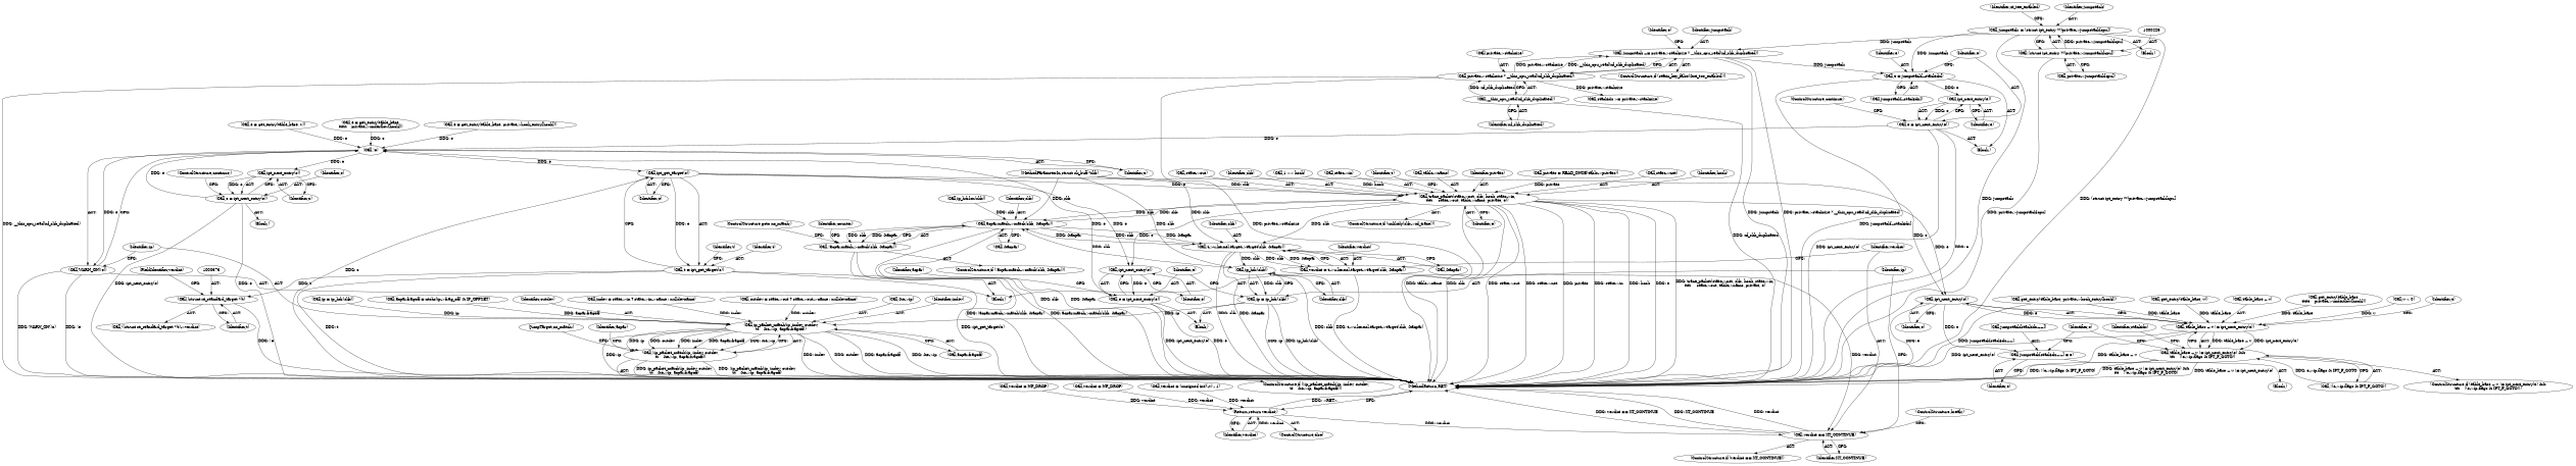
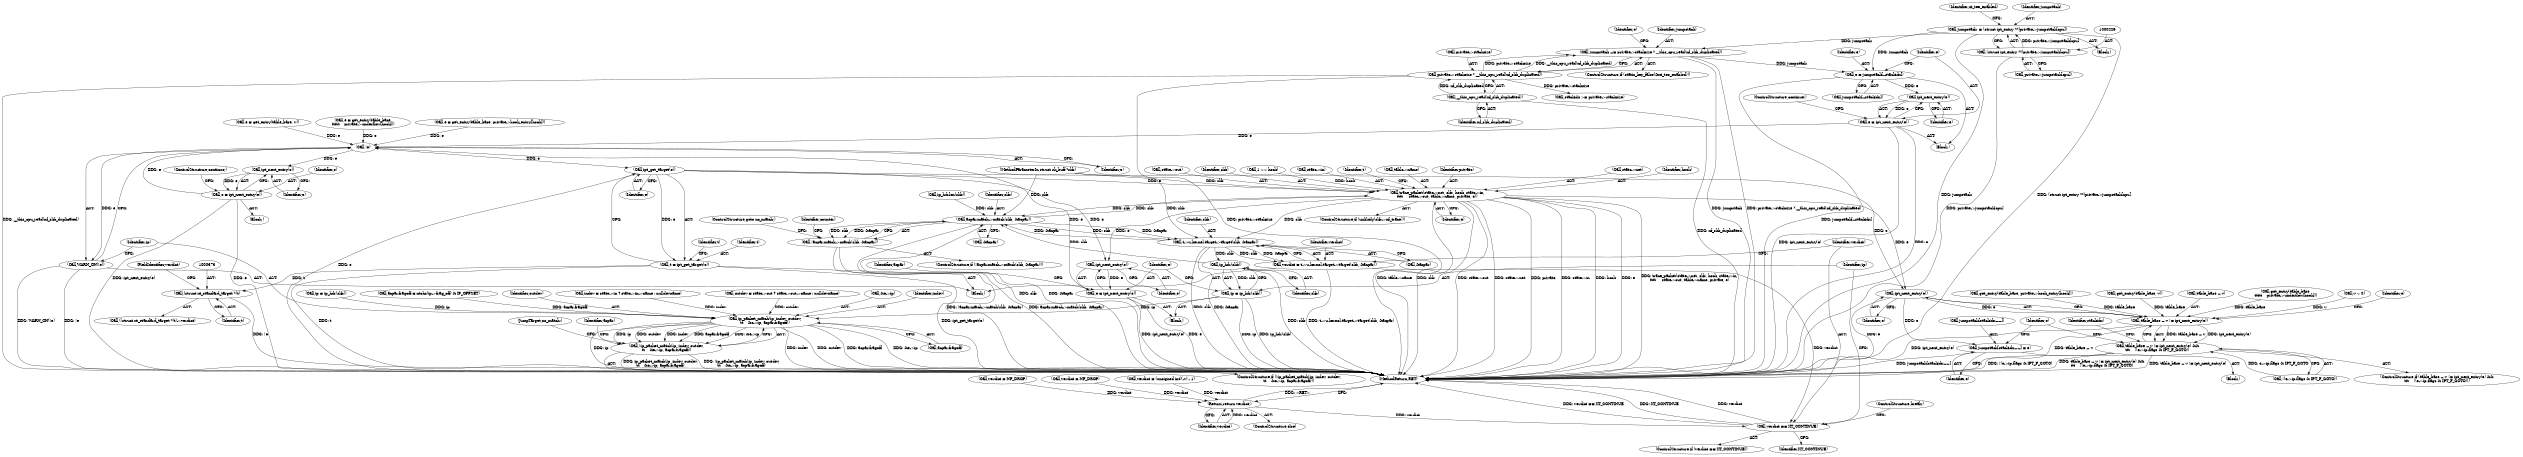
  digraph {
    n1 [label="(Call,e = jumpstack[--stackidx])"]
    n2 [label="(Call,ipt_next_entry(e))"]
    n3 [label="(Call,jumpstack[--stackidx])"]
    n4 [label="(Block,)"]
    n5 [label="(MethodReturn,RET)"]
    n6 [label="(Call,e = ipt_next_entry(e))"]
    n7 [label="(Identifier,e)"]
    n8 [label="(Return,return verdict;)"]
    n9 [label="(Call,jumpstack += private->stacksize * __this_cpu_read(nf_skb_duplicated))"]
    n10 [label="(Call,private->stacksize * __this_cpu_read(nf_skb_duplicated))"]
    n11 [label="(ControlStructure,if (static_key_false(&xt_tee_enabled)))"]
    n12 [label="(Call,__this_cpu_read(nf_skb_duplicated))"]
    n13 [label="(Call,stackidx >= private->stacksize)"]
    n14 [label="(Identifier,nf_skb_duplicated)"]
    n15 [label="(Call,jumpstack  = (struct ipt_entry **)private->jumpstack[cpu])"]
    n16 [label="(Call,(struct ipt_entry **)private->jumpstack[cpu])"]
    n17 [label="(Block,)"]
    n18 [label="(Call,private->jumpstack[cpu])"]
    n19 [label="(Call,!e)"]
    n20 [label="(Call,WARN_ON(!e))"]
    n21 [label="(Call,ipt_next_entry(e))"]
    n22 [label="(Call,ipt_get_target(e))"]
    n23 [label="(Identifier,e)"]
    n24 [label="(Block,)"]
    n25 [label="(Call,e = ipt_next_entry(e))"]
    n26 [label="(Identifier,e)"]
    n27 [label="(Call,t = ipt_get_target(e))"]
    n28 [label="(Call,trace_packet(state->net, skb, hook, state->in,\n\t\t\t\t     state->out, table->name, private, e))"]
    n29 [label="(Call,ipt_next_entry(e))"]
    n30 [label="(Call,ipt_next_entry(e))"]
    n31 [label="(Identifier,e)"]
    n32 [label="(Block,)"]
    n33 [label="(Call,(struct xt_standard_target *)t)"]
    n34 [label="(Call,acpar.match->match(skb, &acpar))"]
    n35 [label="(Call,t->u.kernel.target->target(skb, &acpar))"]
    n36 [label="(Identifier,e)"]
    n37 [label="(ControlStructure,if (unlikely(skb->nf_trace)))"]
    n38 [label="(Call,table_base + v != ipt_next_entry(e))"]
    n39 [label="(Call,jumpstack[stackidx++] = e)"]
    n40 [label="(Identifier,e)"]
    n41 [label="(Call,e = ipt_next_entry(e))"]
    n42 [label="(Identifier,e)"]
    n43 [label="(Call,((struct xt_standard_target *)t)->verdict)"]
    n44 [label="(Identifier,t)"]
    n45 [label="(Call,!acpar.match->match(skb, &acpar))"]
    n46 [label="(Call,&acpar)"]
    n47 [label="(Call,verdict = t->u.kernel.target->target(skb, &acpar))"]
    n48 [label="(Call,ip_hdr(skb))"]
    n49 [label="(Call,&acpar)"]
    n50 [label="(ControlStructure,if (!acpar.match->match(skb, &acpar)))"]
    n51 [label="(Call,verdict == XT_CONTINUE)"]
    n52 [label="(Call,ip = ip_hdr(skb))"]
    n53 [label="(Identifier,skb)"]
    n54 [label="(ControlStructure,if (verdict == XT_CONTINUE))"]
    n55 [label="(Identifier,XT_CONTINUE)"]
    n56 [label="(Identifier,verdict)"]
    n57 [label="(ControlStructure,else)"]
    n58 [label="(Call,ip_packet_match(ip, indev, outdev,\n\t\t    &e->ip, acpar.fragoff))"]
    n59 [label="(Block,)"]
    n60 [label="(Call,!ip_packet_match(ip, indev, outdev,\n\t\t    &e->ip, acpar.fragoff))"]
    n61 [label="(Call,acpar.fragoff)"]
    n62 [label="(ControlStructure,if (!ip_packet_match(ip, indev, outdev,\n\t\t    &e->ip, acpar.fragoff)))"]
    n63 [label="(Call,table_base + v != ipt_next_entry(e) &&\n\t\t\t    !(e->ip.flags & IPT_F_GOTO))"]
    n64 [label="(Block,)"]
    n65 [label="(Identifier,e)"]
    n66 [label="(ControlStructure,if (table_base + v != ipt_next_entry(e) &&\n\t\t\t    !(e->ip.flags & IPT_F_GOTO)))"]
    n67 [label="(Call,!(e->ip.flags & IPT_F_GOTO))"]
    n68 [label="(Identifier,verdict)"]
    n69 [label="(Call,acpar.fragoff = ntohs(ip->frag_off) & IP_OFFSET)"]
    n70 [label="(Call,jumpstack[stackidx++])"]
    n71 [label="(Identifier,acpar)"]
    n72 [label="(Identifier,t)"]
    n73 [label="(Identifier,outdev)"]
    n74 [label="(Identifier,skb)"]
    n75 [label="(Identifier,verdict)"]
    n76 [label="(Identifier,stackidx)"]
    n77 [label="(Identifier,hook)"]
    n78 [label="(Call,state->out)"]
    n79 [label="(Call,get_entry(table_base, private->hook_entry[hook]))"]
    n80 [label="(Call,indev = state->in ? state->in->name : nulldevname)"]
    n81 [label="(Identifier,skb)"]
    n82 [label="(Call,v < 0)"]
    n83 [label="(JumpTarget,no_match:)"]
    n84 [label="(Identifier,acpar)"]
    n85 [label="(ControlStructure,continue;)"]
    n86 [label="(Identifier,e)"]
    n87 [label="(Identifier,skb)"]
    n88 [label="(Identifier,e)"]
    n89 [label="(Call,e = get_entry(table_base, private->hook_entry[hook]))"]
    n90 [label="(Identifier,ip)"]
    n91 [label="(Call,get_entry(table_base, v))"]
    n92 [label="(Call,1 << hook)"]
    n93 [label="(Identifier,counter)"]
    n94 [label="(Call,ip_hdrlen(skb))"]
    n95 [label="(Identifier,e)"]
    n96 [label="(Call,state->in)"]
    n97 [label="(Call,verdict = NF_DROP)"]
    n98 [label="(FieldIdentifier,verdict)"]
    n99 [label="(Identifier,ip)"]
    n100 [label="(Call,e = get_entry(table_base, v))"]
    n101 [label="(Identifier,e)"]
    n102 [label="(Call,outdev = state->out ? state->out->name : nulldevname)"]
    n103 [label="(Identifier,e)"]
    n104 [label="(Call,e = get_entry(table_base,\n\t\t\t\t\t    private->underflow[hook]))"]
    n105 [label="(Identifier,t)"]
    n106 [label="(Identifier,t)"]
    n107 [label="(ControlStructure,goto no_match;)"]
    n108 [label="(Call,&e->ip)"]
    n109 [label="(Call,table->name)"]
    n110 [label="(Identifier,e)"]
    n111 [label="(Identifier,indev)"]
    n112 [label="(Identifier,e)"]
    n113 [label="(Identifier,jumpstack)"]
    n114 [label="(Identifier,xt_tee_enabled)"]
    n115 [label="(MethodParameterIn,struct sk_buff *skb)"]
    n116 [label="(Call,verdict = (unsigned int)(-v) - 1)"]
    n117 [label="(ControlStructure,break;)"]
    n118 [label="(Identifier,jumpstack)"]
    n119 [label="(Identifier,private)"]
-   n120 [label="(Call,private = READ_ONCE(table->private))"]
    n121 [label="(Call,table_base + v)"]
    n122 [label="(Call,verdict = NF_DROP)"]
    n123 [label="(Call,state->net)"]
    n124 [label="(Call,ip = ip_hdr(skb))"]
    n125 [label="(Call,get_entry(table_base,\n\t\t\t\t\t    private->underflow[hook]))"]
    n126 [label="(ControlStructure,continue;)"]
    n127 [label="(Call,private->stacksize)"]
    1000226
    1000373
    n1 -> n2 [label="DDG: e"]
    n1 -> n3 [label="CFG: "]
    n1 -> n4 [label="AST: "]
    n1 -> n5 [label="DDG: jumpstack[--stackidx]"]
    n2 -> n6 [label="AST: "]
    n2 -> n6 [label="DDG: e"]
    n2 -> n7 [label="CFG: "]
    n3 -> n1 [label="AST: "]
    n5 -> n8 [label="CFG: "]
    n6 -> n2 [label="CFG: "]
    n6 -> n4 [label="AST: "]
    n6 -> n5 [label="DDG: e"]
    n6 -> n5 [label="DDG: ipt_next_entry(e)"]
    n6 -> n19 [label="DDG: e"]
    n7 -> n2 [label="AST: "]
    n8 -> n5 [label="DDG: <RET>"]
    n8 -> n51 [label="DDG: verdict"]
    n8 -> n56 [label="CFG: "]
    n8 -> n57 [label="AST: "]
    n9 -> n1 [label="DDG: jumpstack"]
    n9 -> n5 [label="DDG: jumpstack"]
    n9 -> n5 [label="DDG: private->stacksize * __this_cpu_read(nf_skb_duplicated)"]
    n9 -> n10 [label="CFG: "]
    n9 -> n11 [label="AST: "]
    n10 -> n5 [label="DDG: private->stacksize"]
    n10 -> n5 [label="DDG: __this_cpu_read(nf_skb_duplicated)"]
    n10 -> n9 [label="AST: "]
    n10 -> n9 [label="DDG: private->stacksize"]
    n10 -> n9 [label="DDG: __this_cpu_read(nf_skb_duplicated)"]
    n10 -> n12 [label="CFG: "]
    n10 -> n13 [label="DDG: private->stacksize"]
    n12 -> n5 [label="DDG: nf_skb_duplicated"]
    n12 -> n10 [label="AST: "]
    n12 -> n10 [label="DDG: nf_skb_duplicated"]
    n12 -> n14 [label="CFG: "]
    n14 -> n12 [label="AST: "]
    n15 -> n1 [label="DDG: jumpstack"]
    n15 -> n5 [label="DDG: (struct ipt_entry **)private->jumpstack[cpu]"]
    n15 -> n5 [label="DDG: jumpstack"]
    n15 -> n9 [label="DDG: jumpstack"]
    n15 -> n16 [label="CFG: "]
    n15 -> n17 [label="AST: "]
    n16 -> n5 [label="DDG: private->jumpstack[cpu]"]
    n16 -> n15 [label="AST: "]
    n16 -> n15 [label="DDG: private->jumpstack[cpu]"]
    n16 -> n18 [label="CFG: "]
    n18 -> n16 [label="AST: "]
    n19 -> n20 [label="AST: "]
    n19 -> n20 [label="DDG: e"]
    n19 -> n21 [label="DDG: e"]
    n19 -> n22 [label="DDG: e"]
    n19 -> n23 [label="CFG: "]
    n20 -> n5 [label="DDG: !e"]
    n20 -> n5 [label="DDG: WARN_ON(!e)"]
    n20 -> n19 [label="CFG: "]
    n20 -> n24 [label="AST: "]
    n21 -> n25 [label="AST: "]
    n21 -> n25 [label="DDG: e"]
    n21 -> n26 [label="CFG: "]
    n22 -> n5 [label="DDG: e"]
    n22 -> n27 [label="AST: "]
    n22 -> n27 [label="DDG: e"]
    n22 -> n28 [label="DDG: e"]
    n22 -> n29 [label="DDG: e"]
    n22 -> n30 [label="DDG: e"]
    n22 -> n31 [label="CFG: "]
    n23 -> n19 [label="AST: "]
    n25 -> n5 [label="DDG: ipt_next_entry(e)"]
    n25 -> n5 [label="DDG: e"]
    n25 -> n19 [label="DDG: e"]
    n25 -> n21 [label="CFG: "]
    n25 -> n32 [label="AST: "]
    n26 -> n21 [label="AST: "]
    n27 -> n5 [label="DDG: t"]
    n27 -> n5 [label="DDG: ipt_get_target(e)"]
    n27 -> n22 [label="CFG: "]
    n27 -> n24 [label="AST: "]
    n27 -> n33 [label="DDG: t"]
    n28 -> n5 [label="DDG: trace_packet(state->net, skb, hook, state->in,\n\t\t\t\t     state->out, table->name, private, e)"]
    n28 -> n5 [label="DDG: hook"]
    n28 -> n5 [label="DDG: table->name"]
    n28 -> n5 [label="DDG: skb"]
    n28 -> n5 [label="DDG: state->out"]
    n28 -> n5 [label="DDG: state->net"]
    n28 -> n5 [label="DDG: private"]
    n28 -> n5 [label="DDG: state->in"]
    n28 -> n5 [label="DDG: e"]
    n28 -> n29 [label="DDG: e"]
    n28 -> n30 [label="DDG: e"]
    n28 -> n34 [label="DDG: skb"]
    n28 -> n35 [label="DDG: skb"]
    n28 -> n36 [label="CFG: "]
    n28 -> n37 [label="AST: "]
    n29 -> n5 [label="DDG: e"]
    n29 -> n38 [label="AST: "]
    n29 -> n38 [label="DDG: e"]
    n29 -> n39 [label="DDG: e"]
    n29 -> n40 [label="CFG: "]
    n30 -> n41 [label="AST: "]
    n30 -> n41 [label="DDG: e"]
    n30 -> n42 [label="CFG: "]
    n31 -> n22 [label="AST: "]
    n33 -> n5 [label="DDG: !e"]
    n33 -> n43 [label="AST: "]
    n33 -> n44 [label="CFG: "]
    n34 -> n5 [label="DDG: &acpar"]
    n34 -> n5 [label="DDG: skb"]
    n34 -> n28 [label="DDG: skb"]
    n34 -> n35 [label="DDG: skb"]
    n34 -> n35 [label="DDG: &acpar"]
    n34 -> n45 [label="AST: "]
    n34 -> n45 [label="DDG: skb"]
    n34 -> n45 [label="DDG: &acpar"]
    n34 -> n46 [label="CFG: "]
    n35 -> n5 [label="DDG: &acpar"]
    n35 -> n5 [label="DDG: skb"]
    n35 -> n34 [label="DDG: &acpar"]
    n35 -> n47 [label="AST: "]
    n35 -> n47 [label="DDG: skb"]
    n35 -> n47 [label="DDG: &acpar"]
    n35 -> n48 [label="DDG: skb"]
    n35 -> n49 [label="CFG: "]
    n36 -> n28 [label="AST: "]
    n38 -> n5 [label="DDG: ipt_next_entry(e)"]
    n38 -> n5 [label="DDG: table_base + v"]
    n38 -> n29 [label="CFG: "]
    n38 -> n63 [label="AST: "]
    n38 -> n63 [label="DDG: table_base + v"]
    n38 -> n63 [label="DDG: ipt_next_entry(e)"]
-   n79 -> n5 [label="DDG: jumpstack[stackidx++]"]
+   n39 -> n5 [label="DDG: jumpstack[stackidx++]"]
    n39 -> n64 [label="AST: "]
    n39 -> n65 [label="CFG: "]
    n40 -> n29 [label="AST: "]
    n41 -> n5 [label="DDG: ipt_next_entry(e)"]
    n41 -> n5 [label="DDG: e"]
    n41 -> n19 [label="DDG: e"]
    n41 -> n30 [label="CFG: "]
    n41 -> n59 [label="AST: "]
    n42 -> n30 [label="AST: "]
    n44 -> n33 [label="AST: "]
    n45 -> n5 [label="DDG: !acpar.match->match(skb, &acpar)"]
    n45 -> n5 [label="DDG: acpar.match->match(skb, &acpar)"]
    n45 -> n34 [label="CFG: "]
    n45 -> n50 [label="AST: "]
    n46 -> n34 [label="AST: "]
    n47 -> n5 [label="DDG: t->u.kernel.target->target(skb, &acpar)"]
    n47 -> n24 [label="AST: "]
    n47 -> n35 [label="CFG: "]
    n47 -> n51 [label="DDG: verdict"]
    n48 -> n5 [label="DDG: skb"]
    n48 -> n34 [label="DDG: skb"]
    n48 -> n52 [label="AST: "]
    n48 -> n52 [label="DDG: skb"]
    n48 -> n53 [label="CFG: "]
    n49 -> n35 [label="AST: "]
    n51 -> n5 [label="DDG: verdict"]
    n51 -> n5 [label="DDG: verdict == XT_CONTINUE"]
    n51 -> n5 [label="DDG: XT_CONTINUE"]
    n51 -> n54 [label="AST: "]
    n51 -> n55 [label="CFG: "]
    n52 -> n5 [label="DDG: ip_hdr(skb)"]
    n52 -> n5 [label="DDG: ip"]
    n52 -> n48 [label="CFG: "]
    n52 -> n58 [label="DDG: ip"]
    n52 -> n59 [label="AST: "]
    n53 -> n48 [label="AST: "]
-   n55 -> n51 [label="AST: "]
    n56 -> n8 [label="AST: "]
    n56 -> n8 [label="DDG: verdict"]
    n58 -> n5 [label="DDG: indev"]
    n58 -> n5 [label="DDG: &e->ip"]
    n58 -> n5 [label="DDG: ip"]
    n58 -> n5 [label="DDG: outdev"]
    n58 -> n5 [label="DDG: acpar.fragoff"]
    n58 -> n60 [label="AST: "]
    n58 -> n60 [label="DDG: ip"]
    n58 -> n60 [label="DDG: outdev"]
    n58 -> n60 [label="DDG: indev"]
    n58 -> n60 [label="DDG: acpar.fragoff"]
    n58 -> n60 [label="DDG: &e->ip"]
    n58 -> n61 [label="CFG: "]
    n60 -> n5 [label="DDG: ip_packet_match(ip, indev, outdev,\n\t\t    &e->ip, acpar.fragoff)"]
    n60 -> n5 [label="DDG: !ip_packet_match(ip, indev, outdev,\n\t\t    &e->ip, acpar.fragoff)"]
    n60 -> n58 [label="CFG: "]
    n60 -> n62 [label="AST: "]
    n61 -> n58 [label="AST: "]
    n63 -> n5 [label="DDG: table_base + v != ipt_next_entry(e) &&\n\t\t\t    !(e->ip.flags & IPT_F_GOTO)"]
    n63 -> n5 [label="DDG: table_base + v != ipt_next_entry(e)"]
    n63 -> n5 [label="DDG: !(e->ip.flags & IPT_F_GOTO)"]
    n63 -> n38 [label="CFG: "]
    n63 -> n66 [label="AST: "]
    n63 -> n67 [label="CFG: "]
    n65 -> n39 [label="AST: "]
    n67 -> n63 [label="AST: "]
    n67 -> n63 [label="DDG: e->ip.flags & IPT_F_GOTO"]
    n68 -> n47 [label="AST: "]
    n69 -> n58 [label="DDG: acpar.fragoff"]
    n70 -> n39 [label="AST: "]
    n71 -> n60 [label="CFG: "]
    n72 -> n27 [label="AST: "]
    n73 -> n58 [label="AST: "]
    n74 -> n35 [label="AST: "]
    n75 -> n47 [label="CFG: "]
    n75 -> n51 [label="AST: "]
    n76 -> n63 [label="CFG: "]
    n77 -> n28 [label="AST: "]
    n78 -> n28 [label="AST: "]
    n79 -> n38 [label="DDG: table_base"]
    n80 -> n58 [label="DDG: indev"]
    n81 -> n28 [label="AST: "]
    n82 -> n38 [label="DDG: v"]
    n83 -> n60 [label="CFG: "]
    n84 -> n41 [label="CFG: "]
    n85 -> n25 [label="CFG: "]
    n86 -> n9 [label="CFG: "]
    n87 -> n34 [label="AST: "]
    n88 -> n38 [label="CFG: "]
    n89 -> n19 [label="DDG: e"]
    n90 -> n20 [label="CFG: "]
    n90 -> n58 [label="AST: "]
    n91 -> n38 [label="DDG: table_base"]
    n92 -> n28 [label="DDG: hook"]
    n93 -> n45 [label="CFG: "]
    n94 -> n34 [label="DDG: skb"]
    n95 -> n25 [label="AST: "]
    n96 -> n28 [label="AST: "]
    n97 -> n8 [label="DDG: verdict"]
    n98 -> n33 [label="CFG: "]
    n99 -> n51 [label="CFG: "]
    n99 -> n52 [label="AST: "]
    n100 -> n19 [label="DDG: e"]
    n101 -> n39 [label="CFG: "]
    n101 -> n63 [label="CFG: "]
    n102 -> n58 [label="DDG: outdev"]
    n103 -> n1 [label="CFG: "]
    n103 -> n6 [label="AST: "]
    n104 -> n19 [label="DDG: e"]
    n105 -> n27 [label="CFG: "]
    n106 -> n28 [label="CFG: "]
    n107 -> n45 [label="CFG: "]
    n108 -> n58 [label="AST: "]
    n109 -> n28 [label="AST: "]
    n110 -> n1 [label="AST: "]
    n111 -> n58 [label="AST: "]
    n112 -> n41 [label="AST: "]
    n112 -> n52 [label="CFG: "]
    n113 -> n9 [label="AST: "]
    n114 -> n15 [label="CFG: "]
    n115 -> n28 [label="DDG: skb"]
    n115 -> n34 [label="DDG: skb"]
    n115 -> n35 [label="DDG: skb"]
-   n115 -> n48 [label="DDG: skb"]
    n116 -> n8 [label="DDG: verdict"]
    n117 -> n51 [label="CFG: "]
    n118 -> n15 [label="AST: "]
    n119 -> n28 [label="AST: "]
-   n120 -> n28 [label="DDG: private"]
    n121 -> n38 [label="AST: "]
    n122 -> n8 [label="DDG: verdict"]
    n123 -> n28 [label="AST: "]
    n124 -> n58 [label="DDG: ip"]
    n125 -> n38 [label="DDG: table_base"]
    n126 -> n6 [label="CFG: "]
    n127 -> n10 [label="AST: "]
    1000226 -> n16 [label="AST: "]
    1000373 -> n33 [label="AST: "]
  }
